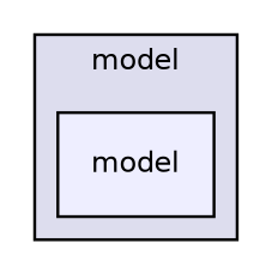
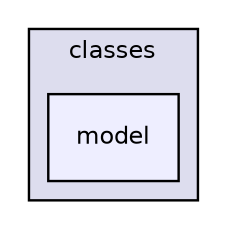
  digraph {
    compound=true
    rankdir=LR
    n1 [fillcolor="#eeeeff" fontname=Helvetica fontsize=10 label=model pencolor=black shape=box style=filled]
    subgraph cluster_1 {
      bgcolor="#ddddee"
      fontname=Helvetica
      fontsize=10
-     label=model
+     label=classes
      pencolor=black
      n1
    }
  }
